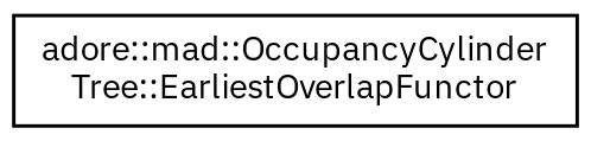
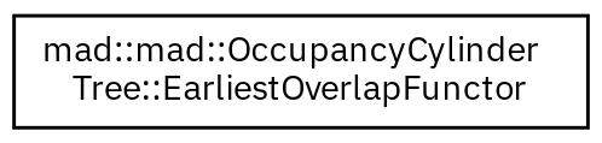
  digraph {
    rankdir=LR
    fontname="IBM Plex Sans"
-   n1 [color=black fillcolor=white fontname="IBM Plex Sans" fontsize=10 height=0.2 label="adore::mad::OccupancyCylinder\lTree::EarliestOverlapFunctor" shape=record style=filled width=0.4]
+   n1 [color=black fillcolor=white fontname="IBM Plex Sans" fontsize=10 height=0.2 label="mad::mad::OccupancyCylinder\lTree::EarliestOverlapFunctor" shape=record style=filled width=0.4]
  }
